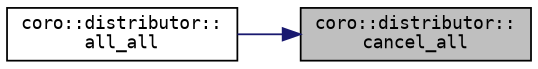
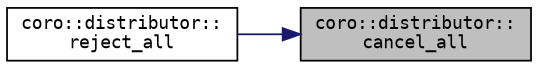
  digraph {
    rankdir=RL
    fontname="DejaVu Sans Mono"
    node [color=black fontname="DejaVu Sans Mono" fontsize=10 shape=record style=filled]
    n1 [fillcolor=grey75 fontcolor=black height=0.2 label="coro::distributor::\lcancel_all" width=0.4]
-   n2 [fillcolor=white height=0.2 label="coro::distributor::\lall_all" width=0.4]
+   n2 [fillcolor=white height=0.2 label="coro::distributor::\lreject_all" width=0.4]
    n1 -> n2 [color=midnightblue dir=back fontname="DejaVu Sans Mono" fontsize=10 labelfontname=Helvetica labelfontsize=10 style=solid]
  }
